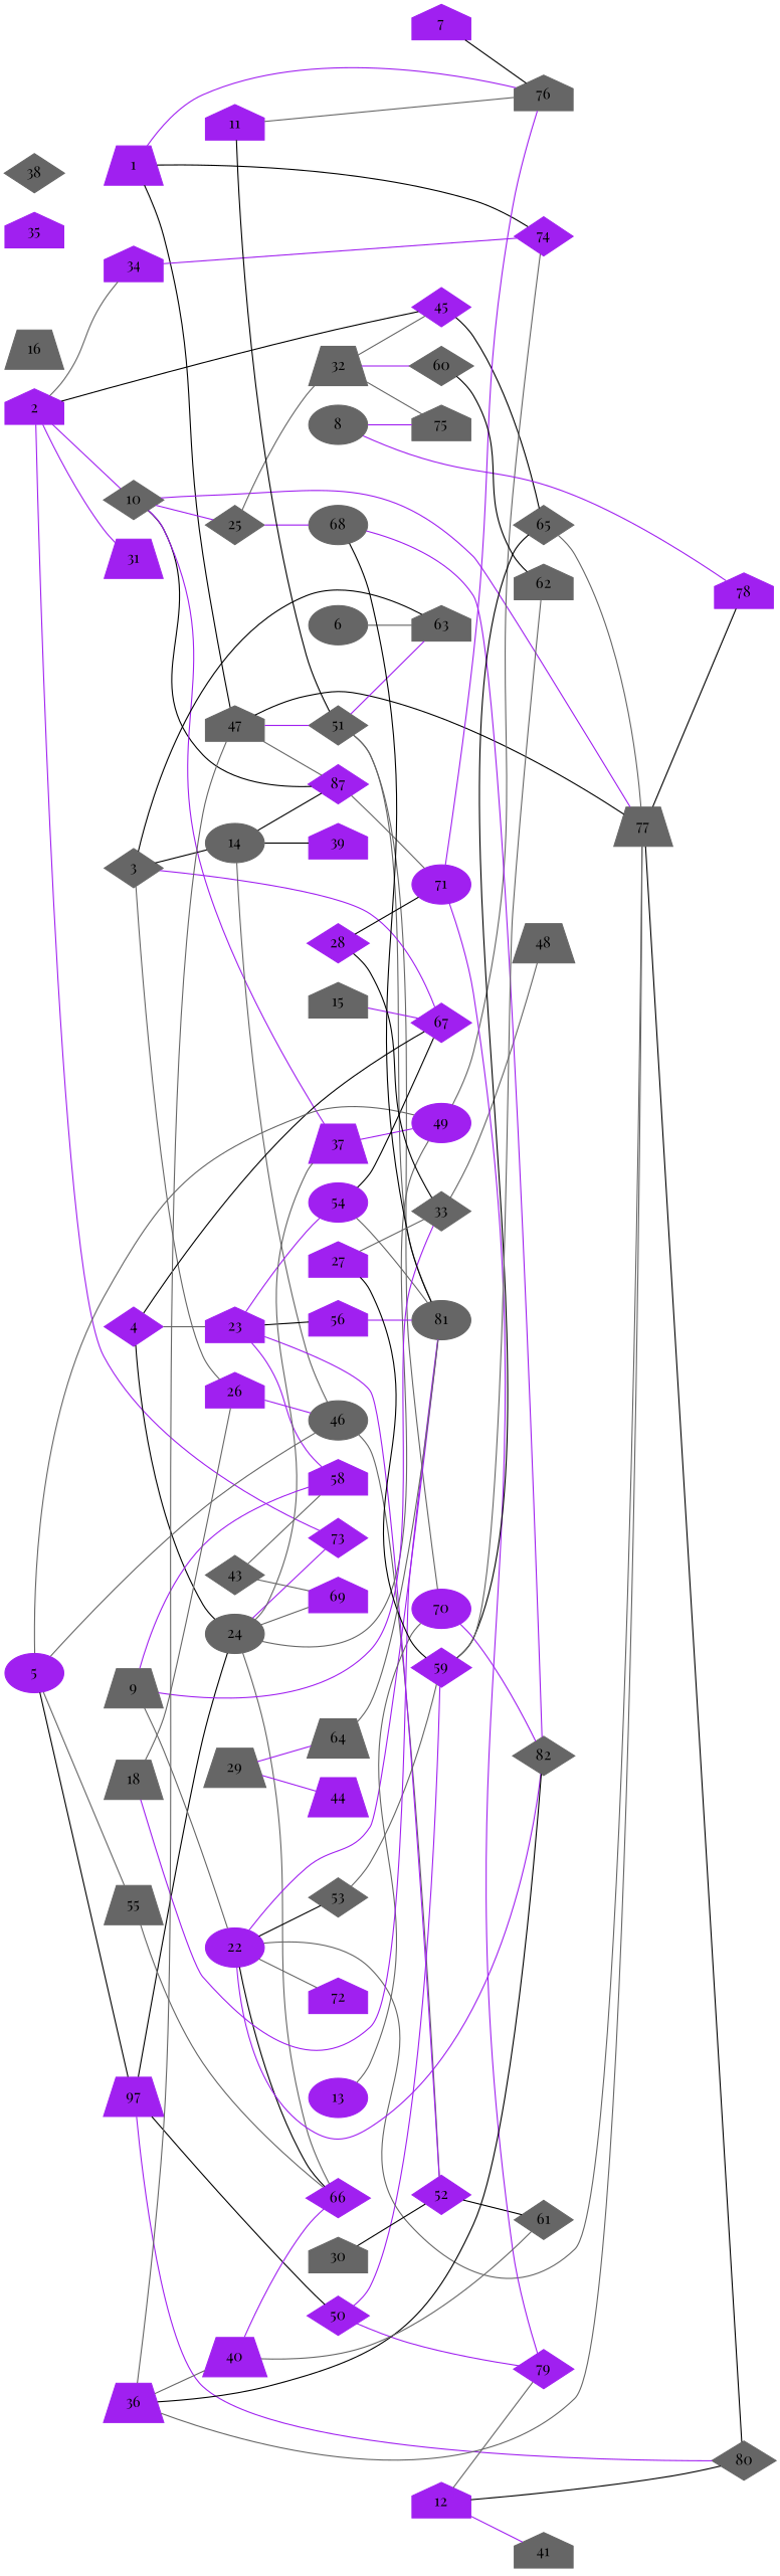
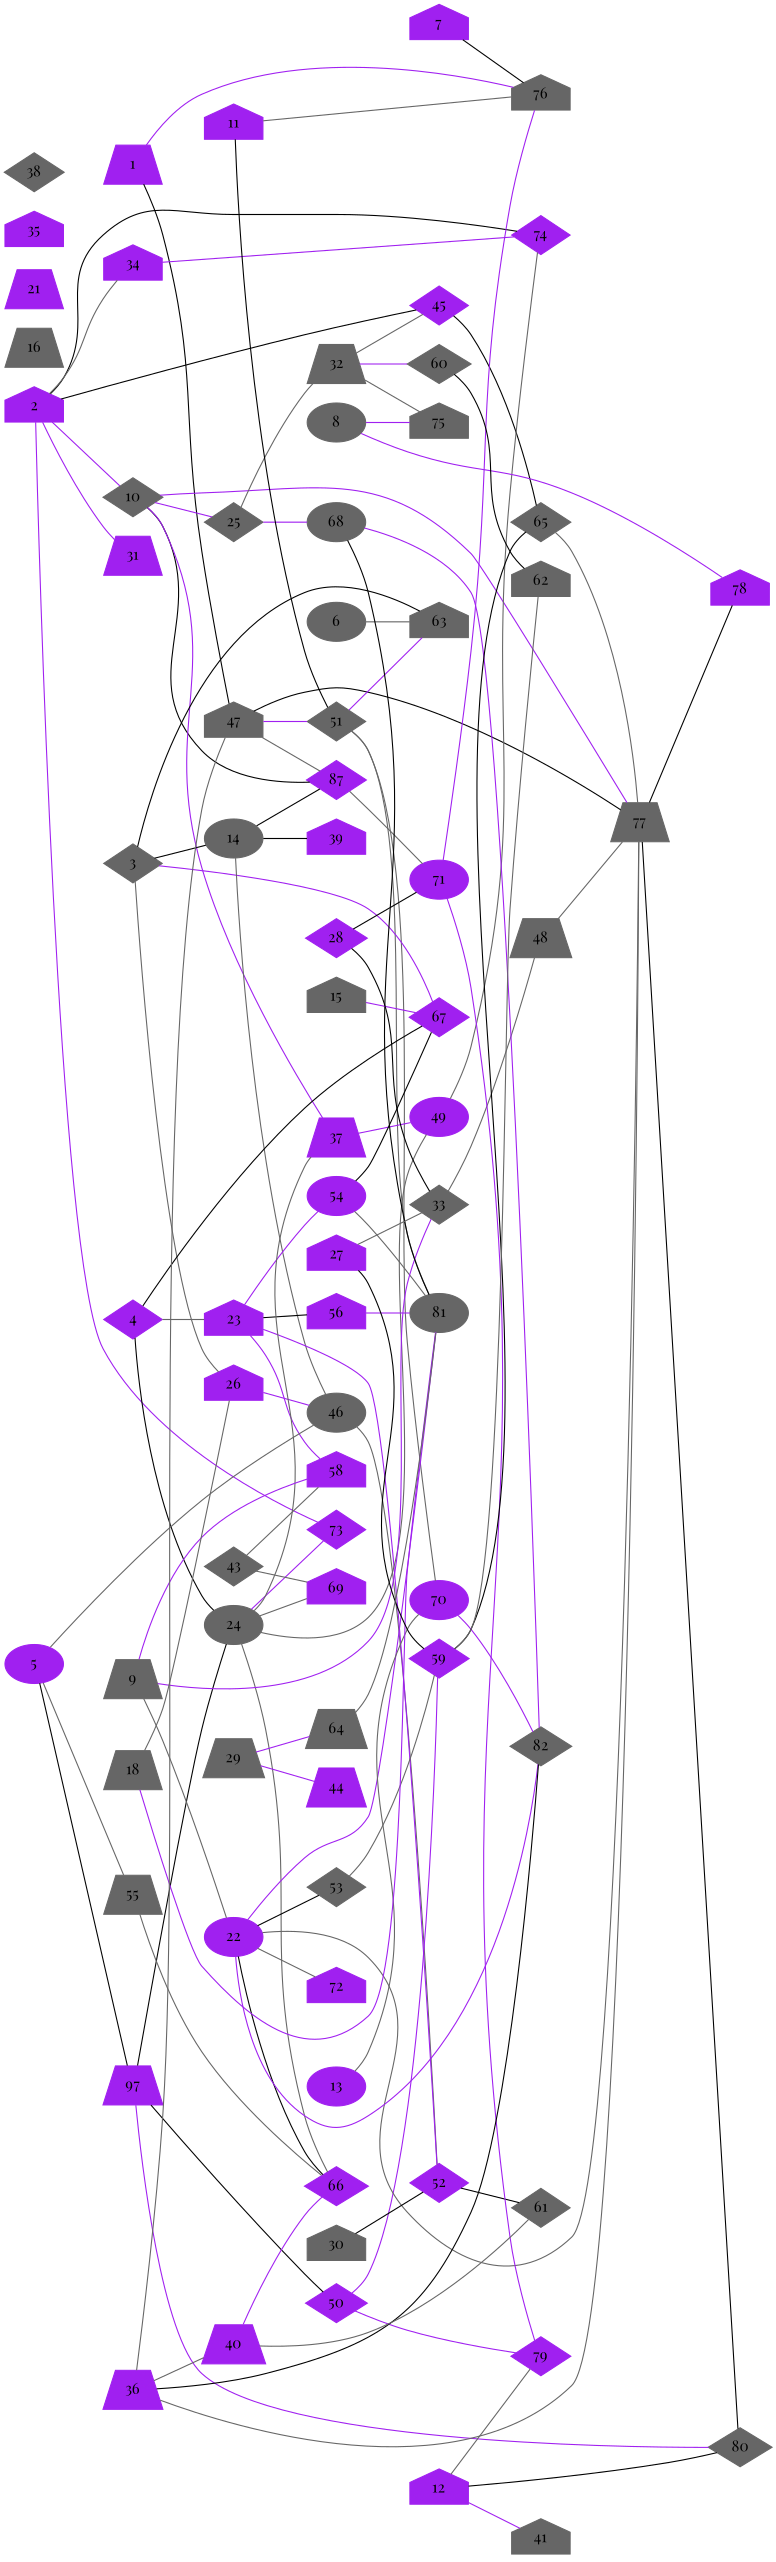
  graph {
    fontname="Playfair Display"
    rankdir=LR
    node [color=purple fontname="Playfair Display" shape=diamond style=filled]
    edge [color=gray40 fontname="Playfair Display"]
    1 [shape=trapezium]
    47 [color=gray40 shape=house]
    74
    76 [color=gray40 shape=house]
    n5 [label=87]
    77 [color=gray40 shape=trapezium]
    51 [color=gray40]
    2 [shape=house]
    10 [color=gray40]
    31 [shape=trapezium]
    34 [shape=house]
    45
    73
    25 [color=gray40]
    37 [shape=trapezium]
    65 [color=gray40]
    3 [color=gray40]
    14 [color=gray40 shape=ellipse]
    26 [shape=house]
    63 [color=gray40 shape=house]
    67
    46 [color=gray40 shape=ellipse]
    39 [shape=house]
    4
    23 [shape=house]
    24 [color=gray40 shape=ellipse]
    58 [shape=house]
    52
    54 [shape=ellipse]
    56 [shape=house]
    49 [shape=ellipse]
    66
    69 [shape=house]
    5 [shape=ellipse]
    n35 [label=97 shape=trapezium]
    55 [color=gray40 shape=trapezium]
    80 [color=gray40]
    50
    6 [color=gray40 shape=ellipse]
    7 [shape=house]
    8 [color=gray40 shape=ellipse]
    75 [color=gray40 shape=house]
    78 [shape=house]
    9 [color=gray40 shape=trapezium]
    22 [shape=ellipse]
    33 [color=gray40]
    81 [color=gray40 shape=ellipse]
    53 [color=gray40]
    72 [shape=house]
    82 [color=gray40]
    48 [color=gray40 shape=trapezium]
    32 [color=gray40 shape=trapezium]
    68 [color=gray40 shape=ellipse]
    71 [shape=ellipse]
    11 [shape=house]
    70 [shape=ellipse]
    12 [shape=house]
    41 [color=gray40 shape=house]
    79
    13 [shape=ellipse]
    15 [color=gray40 shape=house]
    16 [color=gray40 shape=trapezium]
    59
    18 [color=gray40 shape=trapezium]
+   21 [shape=trapezium]
    61 [color=gray40]
    60 [color=gray40]
    27 [shape=house]
    62 [color=gray40 shape=house]
    28
    29 [color=gray40 shape=trapezium]
    44 [shape=trapezium]
    64 [color=gray40 shape=trapezium]
    30 [color=gray40 shape=house]
    35 [shape=house]
    36 [shape=trapezium]
    40 [shape=trapezium]
    38 [color=gray40]
    43 [color=gray40]
    1 -- 47 [color=black]
-   1 -- 74 [color=black]
+   2 -- 74 [color=black]
    1 -- 76 [color=purple]
    47 -- n5
    47 -- 77 [color=black]
    47 -- 51 [color=purple]
    n5 -- 71
    77 -- 80 [color=black]
    77 -- 78 [color=black]
    51 -- 63 [color=purple]
    51 -- 81
    51 -- 70
    2 -- 10 [color=purple]
    2 -- 31 [color=purple]
    2 -- 34
    2 -- 45 [color=black]
    2 -- 73 [color=purple]
    10 -- n5 [color=black]
    10 -- 77 [color=purple]
    10 -- 25 [color=purple]
    10 -- 37 [color=purple]
    34 -- 74 [color=purple]
    45 -- 65 [color=black]
    25 -- 32
    25 -- 68 [color=purple]
    37 -- 49 [color=purple]
    65 -- 77
    3 -- 14 [color=black]
    3 -- 26
    3 -- 63 [color=black]
    3 -- 67 [color=purple]
    14 -- n5 [color=black]
    14 -- 46
    14 -- 39 [color=black]
    26 -- 46 [color=purple]
    46 -- 52
    4 -- 67 [color=black]
    4 -- 23
    4 -- 24 [color=black]
    23 -- 58 [color=purple]
    23 -- 52 [color=purple]
    23 -- 54 [color=purple]
    23 -- 56 [color=black]
    24 -- 73 [color=purple]
    24 -- 37
    24 -- 49
    24 -- 66
    24 -- 69
    52 -- 61 [color=black]
    54 -- 67 [color=black]
    54 -- 81
    56 -- 81 [color=purple]
    49 -- 74
    5 -- 46
-   5 -- 49
    5 -- n35 [color=black]
    5 -- 55
    n35 -- 24 [color=black]
    n35 -- 80 [color=purple]
    n35 -- 50 [color=black]
    55 -- 66
    50 -- 79 [color=purple]
    50 -- 59 [color=purple]
    6 -- 63
    7 -- 76 [color=black]
    8 -- 75 [color=purple]
    8 -- 78 [color=purple]
    9 -- 58 [color=purple]
    9 -- 22
    9 -- 33 [color=purple]
    22 -- 77
    22 -- 66 [color=black]
    22 -- 81 [color=purple]
    22 -- 53 [color=black]
    22 -- 72
    22 -- 82 [color=purple]
    33 -- 48
    53 -- 59
+   48 -- 77
    32 -- 45
    32 -- 75
    32 -- 60 [color=purple]
    68 -- 81 [color=black]
    68 -- 82 [color=purple]
    71 -- 76 [color=purple]
    71 -- 79 [color=purple]
    11 -- 76
    11 -- 51 [color=black]
    70 -- 82 [color=purple]
    12 -- 80 [color=black]
    12 -- 41 [color=purple]
    12 -- 79
    13 -- 70
    15 -- 67 [color=purple]
    59 -- 65 [color=black]
    59 -- 62
    18 -- 26
    18 -- 81 [color=purple]
    60 -- 62 [color=black]
    27 -- 33
    27 -- 59 [color=black]
    28 -- 33 [color=black]
    28 -- 71 [color=black]
    29 -- 44 [color=purple]
    29 -- 64 [color=purple]
    64 -- 81
    30 -- 52 [color=black]
    36 -- 47
    36 -- 77
    36 -- 82 [color=black]
    36 -- 40
    40 -- 66 [color=purple]
    40 -- 61
    43 -- 58
    43 -- 69
  }
